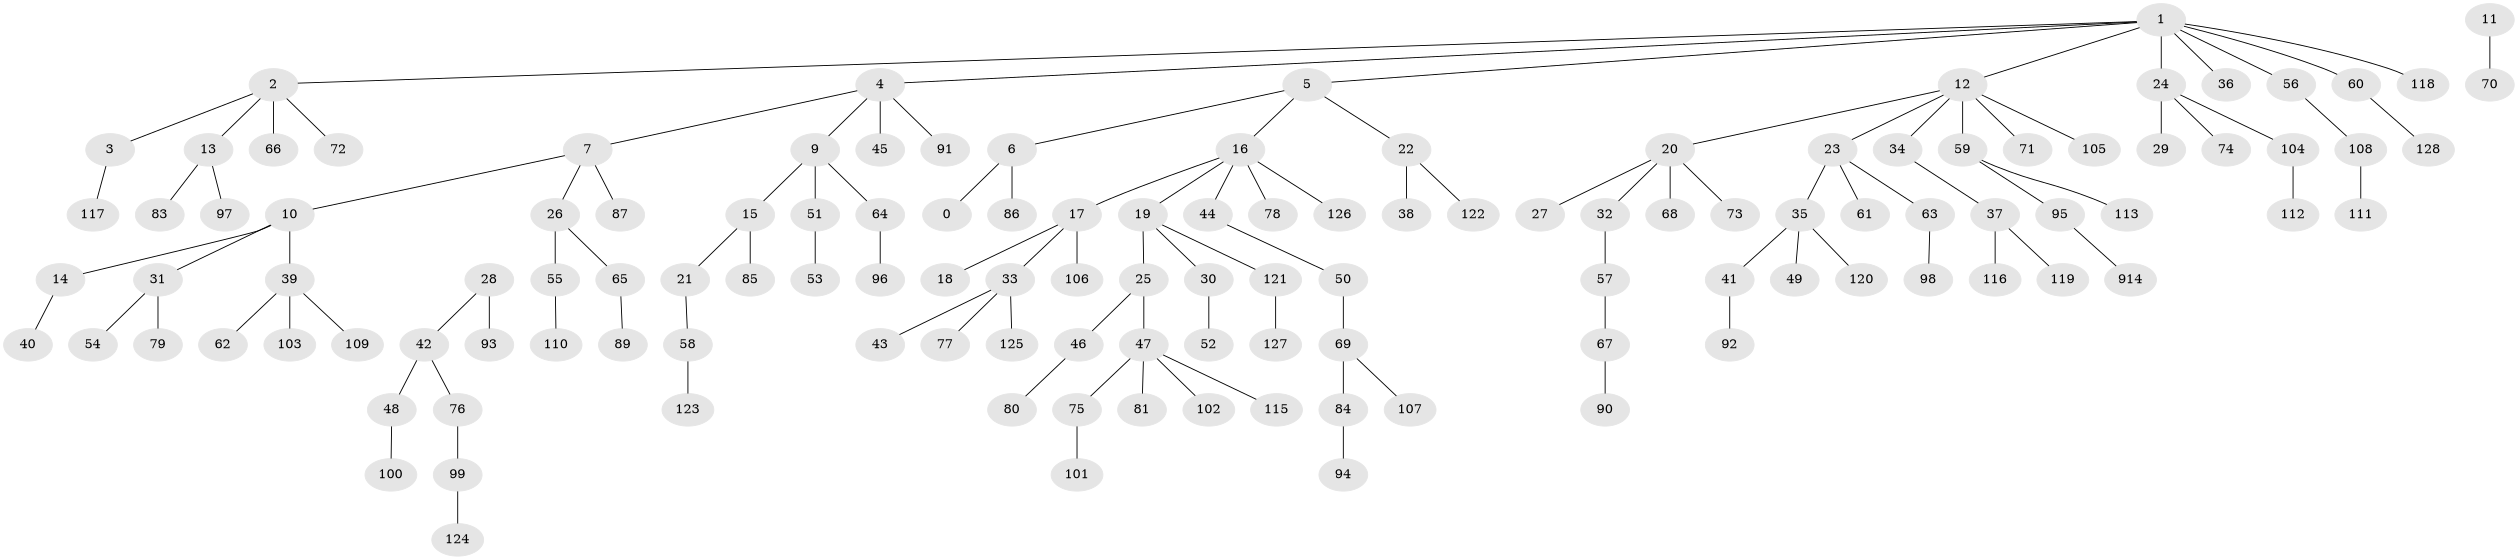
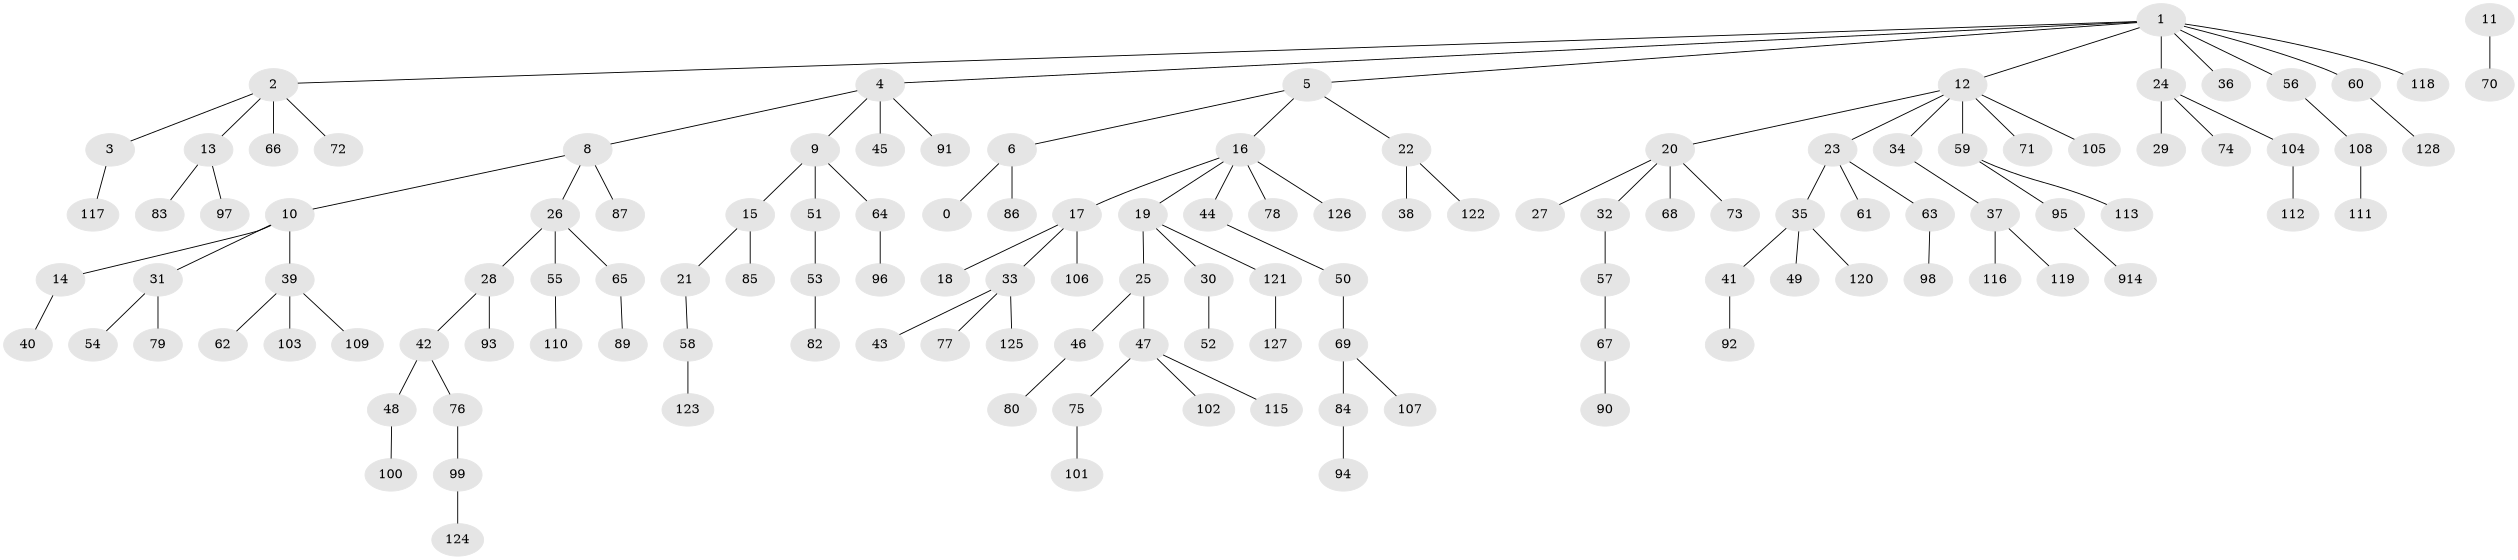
  graph {
    node [color=gray90 style=filled]
    1
    2
    4
    5
    12
    24
    36
    56
    60
    118
    3
    13
    66
    72
-   7
+   7 [label=8]
    9
    45
    91
    6
    16
    22
    20
    23
    34
    59
    71
    105
    29
    74
    104
    108
    128
    117
    83
    97
    10
    26
    87
    15
    51
    64
    11
    70
    n44 [label=0]
    86
    17
    19
    44
    78
    126
    38
    122
    14
    31
    39
    28
    55
    65
    21
    85
    53
    96
    40
    54
    79
    62
    103
    109
    27
    32
    68
    73
    35
    61
    63
    37
    95
    113
    58
    18
    33
    106
    25
    30
    121
    50
    43
    77
    125
    46
    47
    52
    127
    57
    123
    41
    49
    120
    98
    112
    80
    75
-   81
    102
    115
    42
    93
    110
    89
    48
    76
    67
    116
    119
    92
    100
    99
    69
    101
    84
    107
+   82
    111
    90
    n125 [label=914]
    94
    124
    1 -- 2
    1 -- 4
    1 -- 5
    1 -- 12
    1 -- 24
    1 -- 36
    1 -- 56
    1 -- 60
    1 -- 118
    2 -- 3
    2 -- 13
    2 -- 66
    2 -- 72
    4 -- 7
    4 -- 9
    4 -- 45
    4 -- 91
    5 -- 6
    5 -- 16
    5 -- 22
    12 -- 20
    12 -- 23
    12 -- 34
    12 -- 59
    12 -- 71
    12 -- 105
    24 -- 29
    24 -- 74
    24 -- 104
    56 -- 108
    60 -- 128
    3 -- 117
    13 -- 83
    13 -- 97
    7 -- 10
    7 -- 26
    7 -- 87
    9 -- 15
    9 -- 51
    9 -- 64
    6 -- n44
    6 -- 86
    16 -- 17
    16 -- 19
    16 -- 44
    16 -- 78
    16 -- 126
    22 -- 38
    22 -- 122
    20 -- 27
    20 -- 32
    20 -- 68
    20 -- 73
    23 -- 35
    23 -- 61
    23 -- 63
    34 -- 37
    59 -- 95
    59 -- 113
    104 -- 112
    108 -- 111
    10 -- 14
    10 -- 31
    10 -- 39
+   26 -- 28
    26 -- 55
    26 -- 65
    15 -- 21
    15 -- 85
    51 -- 53
    64 -- 96
    11 -- 70
    17 -- 18
    17 -- 33
    17 -- 106
    19 -- 25
    19 -- 30
    19 -- 121
    44 -- 50
    14 -- 40
    31 -- 54
    31 -- 79
    39 -- 62
    39 -- 103
    39 -- 109
    28 -- 42
    28 -- 93
    55 -- 110
    65 -- 89
    21 -- 58
+   53 -- 82
    32 -- 57
    35 -- 41
    35 -- 49
    35 -- 120
    63 -- 98
    37 -- 116
    37 -- 119
    95 -- n125
    58 -- 123
    33 -- 43
    33 -- 77
    33 -- 125
    25 -- 46
    25 -- 47
    30 -- 52
    121 -- 127
    50 -- 69
    46 -- 80
    47 -- 75
-   47 -- 81
    47 -- 102
    47 -- 115
    57 -- 67
    41 -- 92
    75 -- 101
    42 -- 48
    42 -- 76
    48 -- 100
    76 -- 99
    67 -- 90
    99 -- 124
    69 -- 84
    69 -- 107
    84 -- 94
  }
